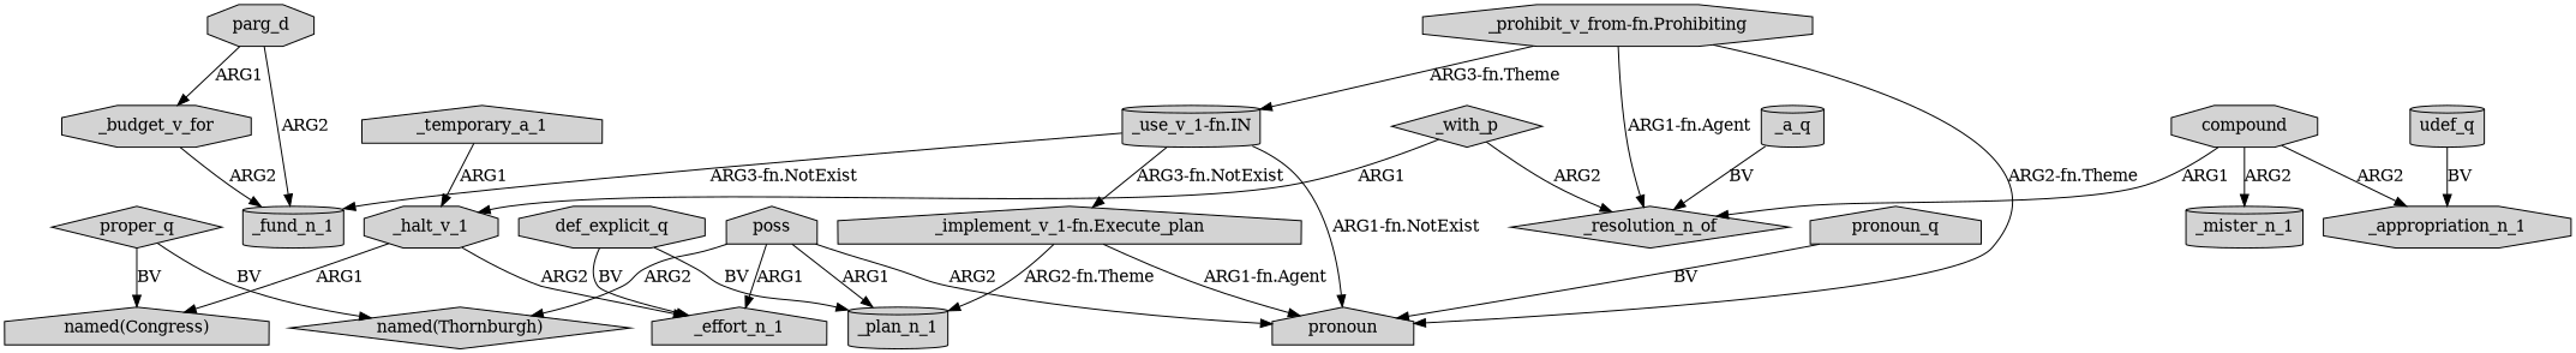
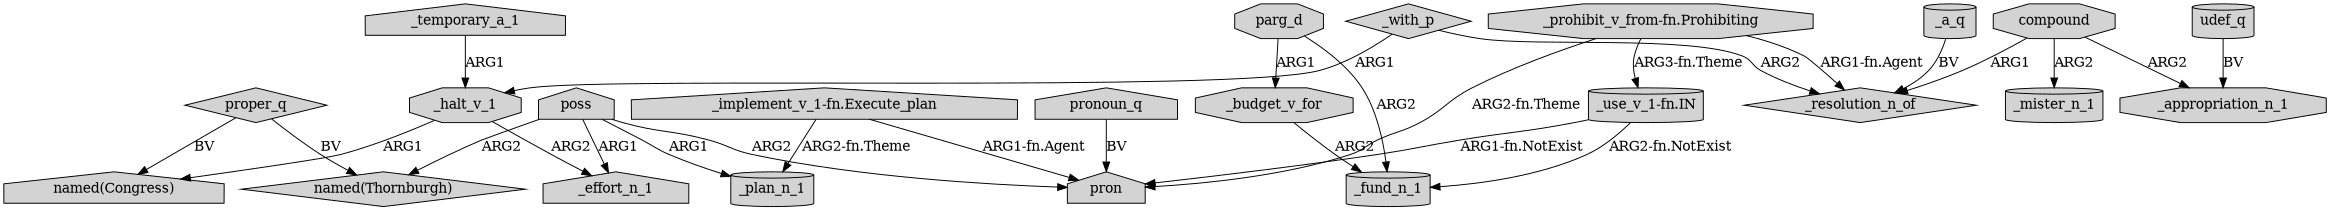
  digraph {
    node [shape=house style=filled]
    _plan_n_1 [shape=cylinder]
    poss
    _effort_n_1
-   pron [label=pronoun]
+   pron
    "named(Thornburgh)" [shape=diamond]
    _halt_v_1 [shape=octagon]
    "named(Congress)"
    "_prohibit_v_from-fn.Prohibiting" [shape=octagon]
    _resolution_n_of [shape=diamond]
    "_use_v_1-fn.IN" [shape=cylinder]
    _fund_n_1 [shape=cylinder]
    "_implement_v_1-fn.Execute_plan"
    compound [shape=octagon]
    _mister_n_1 [shape=cylinder]
    _appropriation_n_1 [shape=octagon]
-   def_explicit_q [shape=octagon]
    udef_q [shape=cylinder]
    parg_d [shape=octagon]
    _budget_v_for [shape=octagon]
    proper_q [shape=diamond]
    pronoun_q
    _with_p [shape=diamond]
    _temporary_a_1
    _a_q [shape=cylinder]
    poss -> _plan_n_1 [label=ARG1]
    poss -> _effort_n_1 [label=ARG1]
    poss -> pron [label=ARG2]
    poss -> "named(Thornburgh)" [label=ARG2]
    _halt_v_1 -> _effort_n_1 [label=ARG2]
    _halt_v_1 -> "named(Congress)" [label=ARG1]
    "_prohibit_v_from-fn.Prohibiting" -> pron [label="ARG2-fn.Theme"]
    "_prohibit_v_from-fn.Prohibiting" -> _resolution_n_of [label="ARG1-fn.Agent"]
    "_prohibit_v_from-fn.Prohibiting" -> "_use_v_1-fn.IN" [label="ARG3-fn.Theme"]
    "_use_v_1-fn.IN" -> pron [label="ARG1-fn.NotExist"]
-   "_use_v_1-fn.IN" -> _fund_n_1 [label="ARG3-fn.NotExist"]
-   "_use_v_1-fn.IN" -> "_implement_v_1-fn.Execute_plan" [label="ARG3-fn.NotExist"]
+   "_use_v_1-fn.IN" -> _fund_n_1 [label="ARG2-fn.NotExist"]
    "_implement_v_1-fn.Execute_plan" -> _plan_n_1 [label="ARG2-fn.Theme"]
    "_implement_v_1-fn.Execute_plan" -> pron [label="ARG1-fn.Agent"]
    compound -> _resolution_n_of [label=ARG1]
    compound -> _mister_n_1 [label=ARG2]
    compound -> _appropriation_n_1 [label=ARG2]
-   def_explicit_q -> _plan_n_1 [label=BV]
-   def_explicit_q -> _effort_n_1 [label=BV]
    udef_q -> _appropriation_n_1 [label=BV]
    parg_d -> _fund_n_1 [label=ARG2]
    parg_d -> _budget_v_for [label=ARG1]
    _budget_v_for -> _fund_n_1 [label=ARG2]
    proper_q -> "named(Thornburgh)" [label=BV]
    proper_q -> "named(Congress)" [label=BV]
    pronoun_q -> pron [label=BV]
    _with_p -> _halt_v_1 [label=ARG1]
    _with_p -> _resolution_n_of [label=ARG2]
    _temporary_a_1 -> _halt_v_1 [label=ARG1]
    _a_q -> _resolution_n_of [label=BV]
  }
